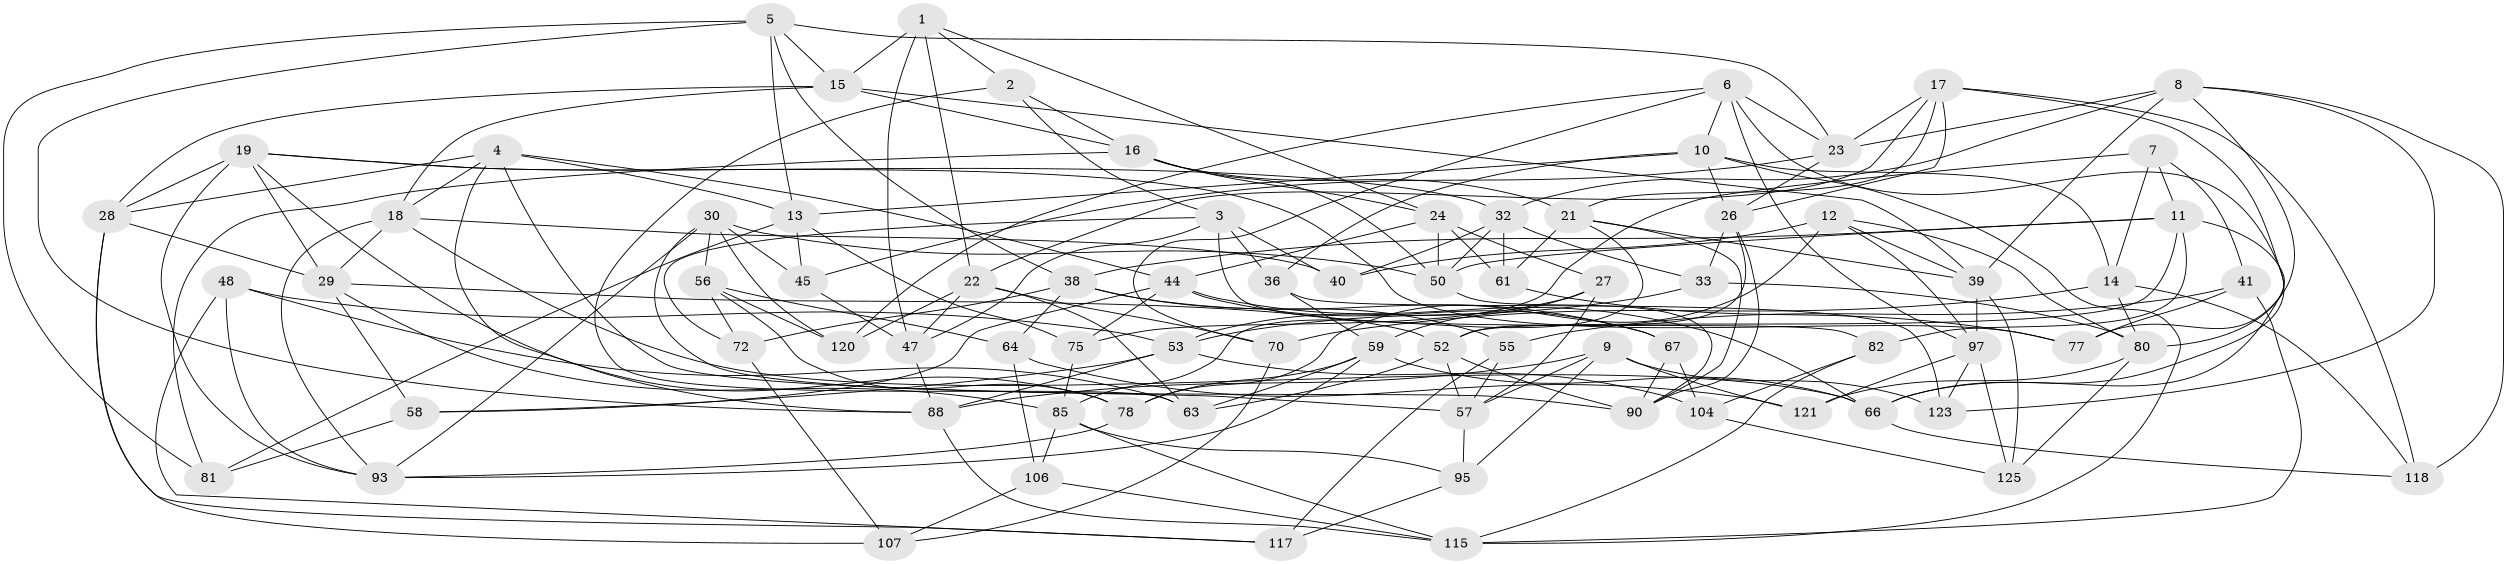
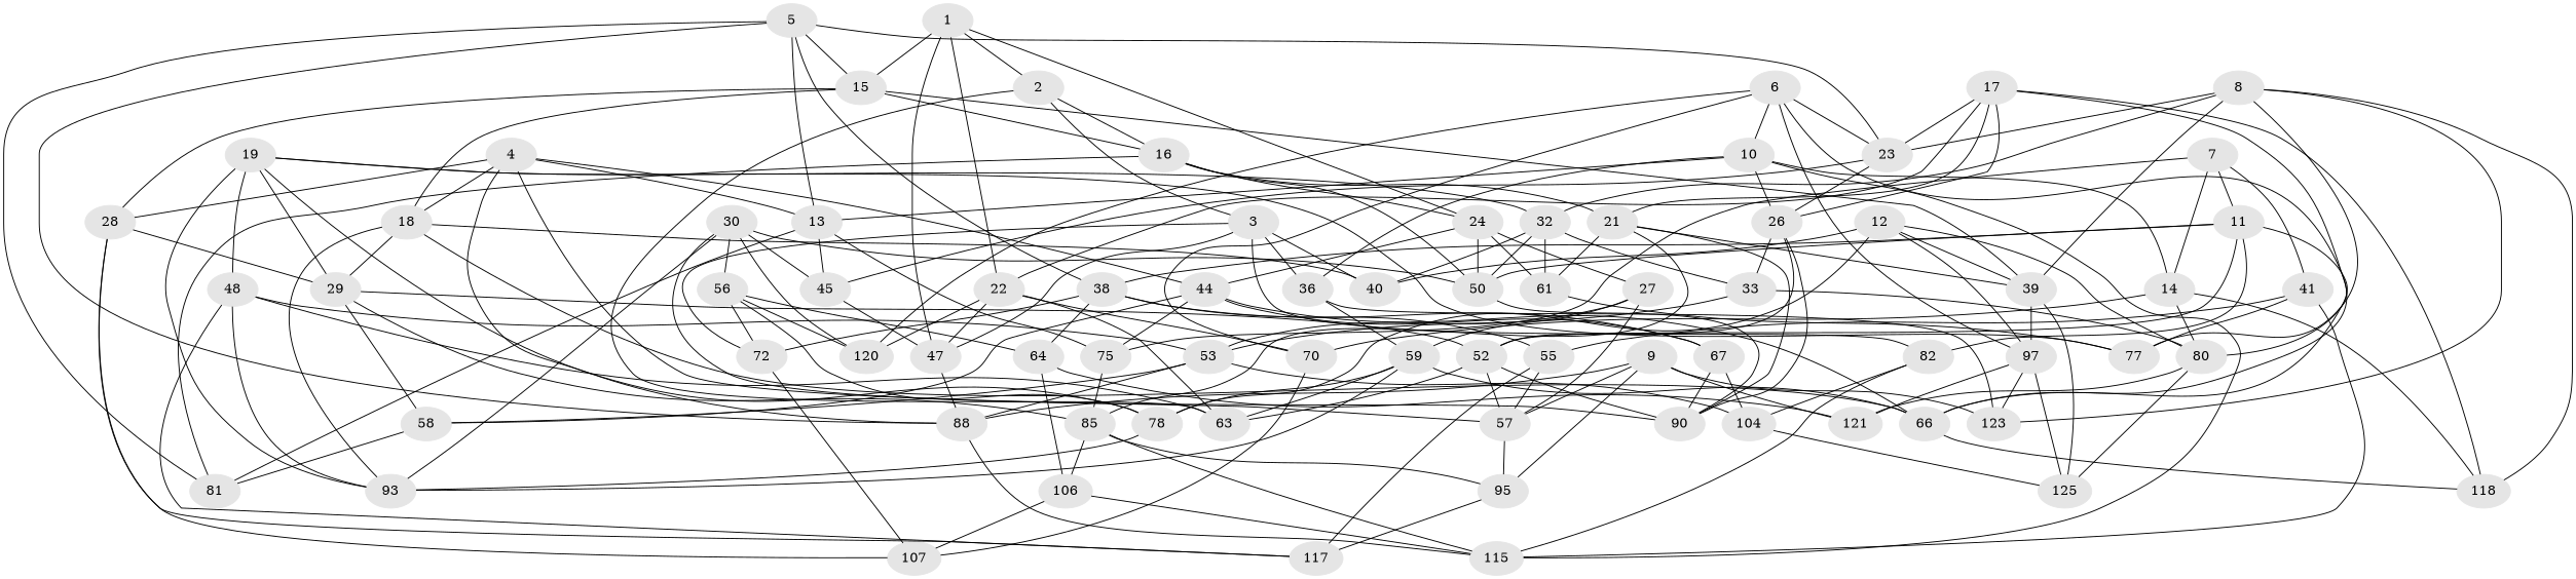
  graph {
    node [color=gray90 style=filled]
    1 [super="+124"]
    2
    15 [super="+43"]
    22 [super="+51"]
    24 [super="+25"]
    47 [super="+99"]
    3 [super="+60"]
    16 [super="+71"]
    63 [super="+109"]
    18 [super="+34"]
    28 [super="+69"]
    39 [super="+92"]
    70
    120
    44 [super="+103"]
    50 [super="+89"]
    61
    27
    88 [super="+100"]
    36 [super="+79"]
    40
    72
    82
    81
    21 [super="+113"]
    123
    59 [super="+108"]
    107
    115 [super="+126"]
    104
    4 [super="+87"]
    13 [super="+65"]
    57 [super="+86"]
    75
    45
    66 [super="+98"]
    29 [super="+42"]
    93 [super="+94"]
    117
    58
    67
    95
    5 [super="+35"]
    23 [super="+83"]
    38 [super="+122"]
    26 [super="+37"]
    55 [super="+112"]
    64
    6 [super="+101"]
    10 [super="+49"]
    97 [super="+102"]
    14 [super="+111"]
    118
    121
    125
    11 [super="+114"]
    52 [super="+96"]
    7
    41
    80 [super="+91"]
    77
    85 [super="+110"]
    8 [super="+74"]
    32 [super="+76"]
    33
    9 [super="+46"]
    90 [super="+116"]
    12 [super="+54"]
    78 [super="+84"]
    17 [super="+68"]
    19 [super="+62"]
    106
    53 [super="+119"]
    30 [super="+31"]
    56 [super="+73"]
    48
    1 -- 2
    1 -- 15
    1 -- 22
    1 -- 24
    1 -- 47 [weight=2]
    2 -- 3
    2 -- 16
    2 -- 63
    15 -- 16
    15 -- 18
    15 -- 28
    15 -- 39
    22 -- 47
    22 -- 63
    22 -- 70
    22 -- 120
    24 -- 44
    24 -- 50
    24 -- 61
    24 -- 27
    47 -- 88
    3 -- 47
    3 -- 36
    3 -- 40
    3 -- 72
    3 -- 82
    16 -- 24
    16 -- 50
    16 -- 81
    16 -- 21
    18 -- 40
    18 -- 66
    18 -- 29
    18 -- 93
    28 -- 107
    28 -- 29
    28 -- 117
    39 -- 97
    39 -- 125
    70 -- 107
    44 -- 75
    44 -- 66
    44 -- 58
    44 -- 67
    50 -- 90
    61 -- 77
    27 -- 59
    27 -- 57
    27 -- 53
    88 -- 115
    36 -- 123
    36 -- 59
    72 -- 107
    82 -- 115
    82 -- 104
    21 -- 39
    21 -- 61
    21 -- 85
    21 -- 90
    59 -- 63
    59 -- 66
    59 -- 93
    59 -- 78
    104 -- 125
    4 -- 18
    4 -- 28
    4 -- 44
    4 -- 88
    4 -- 13
    4 -- 57
    13 -- 81
    13 -- 75
    13 -- 45
    57 -- 95
    75 -- 85
    45 -- 47
    66 -- 118
    29 -- 58
    29 -- 52
    29 -- 85
    58 -- 81
    67 -- 104
    67 -- 90
    95 -- 117
    5 -- 15
    5 -- 88
    5 -- 81
    5 -- 13
    5 -- 23
    5 -- 38
    23 -- 45
    23 -- 26
    38 -- 72
    38 -- 67
    38 -- 55
    38 -- 64
    26 -- 52
    26 -- 33
    26 -- 90
    55 -- 57
    55 -- 117
    64 -- 121
    64 -- 106
    6 -- 70
    6 -- 120
    6 -- 66
    6 -- 23
    6 -- 10
    6 -- 97
    10 -- 36
    10 -- 115
    10 -- 13
    10 -- 26
    10 -- 14
    97 -- 123
    97 -- 121
    97 -- 125
    14 -- 70
    14 -- 118
    14 -- 80
    11 -- 50
    11 -- 82
    11 -- 66
    11 -- 38
    11 -- 52
    52 -- 63
    52 -- 57
    52 -- 90
    7 -- 75
    7 -- 14
    7 -- 11
    7 -- 41
    41 -- 115
    41 -- 55
    41 -- 77
    80 -- 121
    80 -- 125
    85 -- 115
    85 -- 95
    85 -- 106
    8 -- 39
    8 -- 123
    8 -- 23
    8 -- 118
    8 -- 77
    8 -- 32
    32 -- 50
    32 -- 61
    32 -- 40
    32 -- 33
    33 -- 80
    33 -- 53
    9 -- 88
    9 -- 123
    9 -- 57
    9 -- 95
    9 -- 121
    12 -- 39
    12 -- 40
    12 -- 97
    12 -- 80
    12 -- 78
    78 -- 93
    17 -- 22
    17 -- 21
    17 -- 23
    17 -- 26
    17 -- 118
    17 -- 80
-   19 -- 28
+   19 -- 48
    19 -- 29
    19 -- 93
    19 -- 77
    19 -- 32
    19 -- 78
    106 -- 107
    106 -- 115
    53 -- 88
    53 -- 104
    53 -- 58
    30 -- 120
    30 -- 50
    30 -- 45
    30 -- 93
    30 -- 90
    30 -- 56
    56 -- 120
    56 -- 72
    56 -- 64
    56 -- 78 [weight=2]
    48 -- 63
    48 -- 93
    48 -- 117
    48 -- 53
  }
